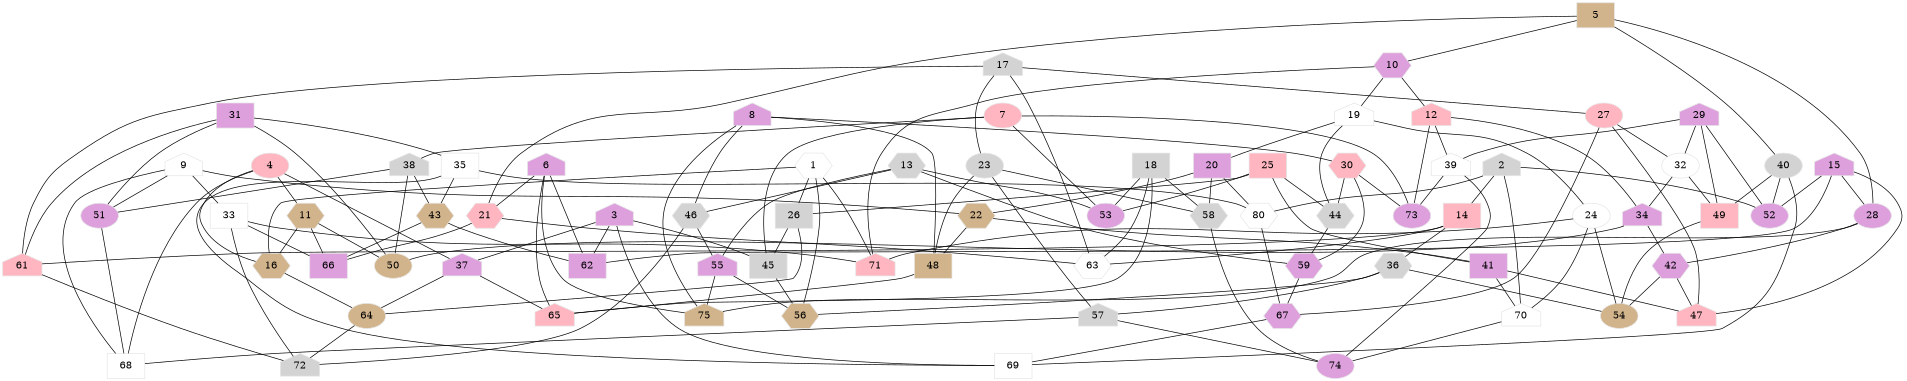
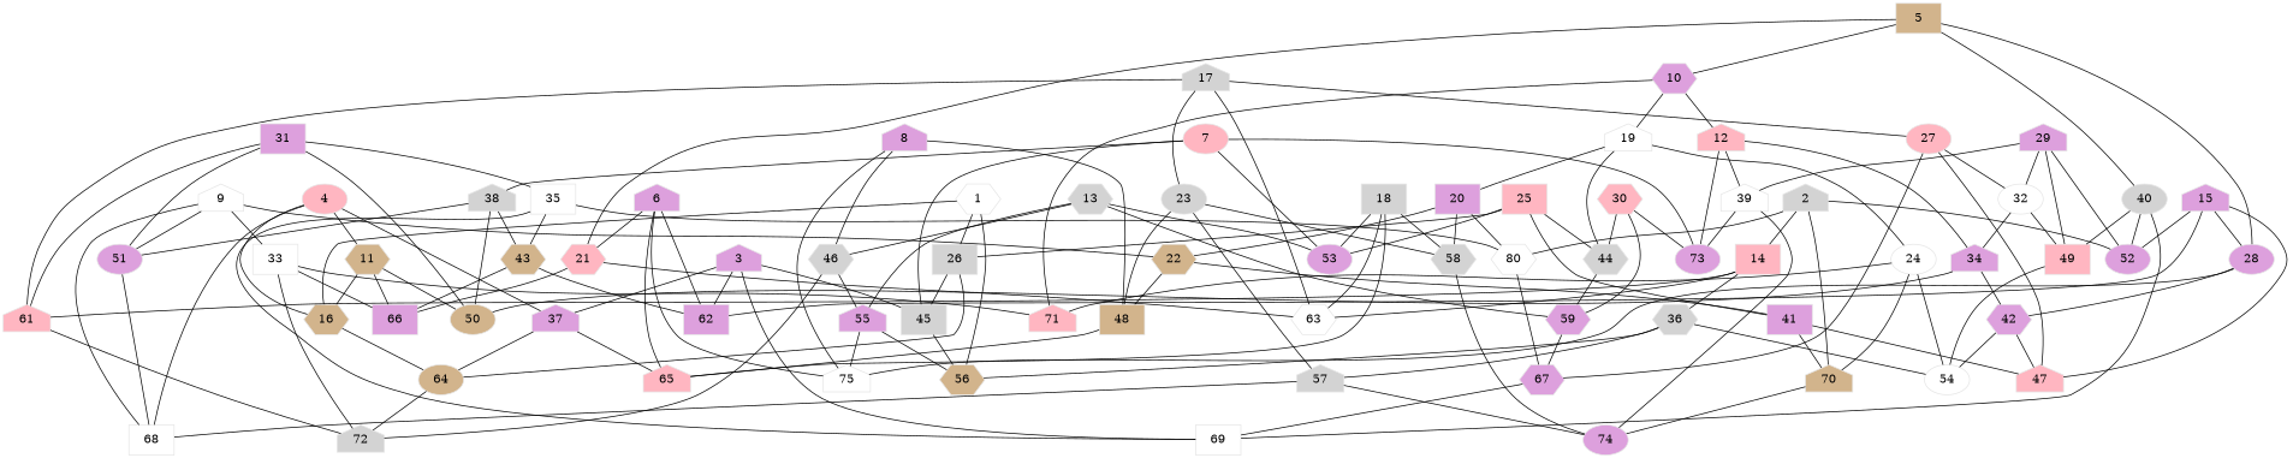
  graph {
    fontname="DejaVu Serif"
    node [color=gray90 fillcolor=plum fontname="DejaVu Serif" shape=house style=filled]
    edge [fontname="DejaVu Serif"]
    1 [fillcolor=white shape=hexagon]
    16 [fillcolor=tan shape=hexagon]
    26 [fillcolor=lightgrey shape=box]
    56 [fillcolor=tan shape=hexagon]
    71 [fillcolor=lightpink]
    64 [fillcolor=tan shape=ellipse]
    45 [fillcolor=lightgrey shape=box]
    2 [fillcolor=lightgrey]
    14 [fillcolor=lightpink shape=box]
    52 [shape=ellipse]
    n11 [fillcolor=white label=80 shape=hexagon]
-   70 [fillcolor=white]
+   70 [fillcolor=tan]
    36 [fillcolor=lightgrey shape=hexagon]
    61 [fillcolor=lightpink]
    63 [fillcolor=white shape=hexagon]
    67 [shape=hexagon]
    74 [shape=ellipse]
    3
    37
    62 [shape=box]
    69 [fillcolor=white shape=box]
    65 [fillcolor=lightpink]
    4 [fillcolor=lightpink shape=ellipse]
    11 [fillcolor=tan shape=hexagon]
    68 [fillcolor=white shape=box]
    50 [fillcolor=tan shape=ellipse]
    66 [shape=box]
    5 [fillcolor=tan shape=box]
    10 [shape=hexagon]
    21 [fillcolor=lightpink shape=hexagon]
    28 [shape=ellipse]
    40 [fillcolor=lightgrey shape=ellipse]
    12 [fillcolor=lightpink]
    19 [fillcolor=white]
-   75 [fillcolor=tan]
+   75 [fillcolor=white]
    42 [shape=hexagon]
    49 [fillcolor=lightpink shape=box]
    6
    7 [fillcolor=lightpink shape=ellipse]
    38 [fillcolor=lightgrey]
    53 [shape=ellipse]
    73 [shape=ellipse]
    51 [shape=ellipse]
    43 [fillcolor=tan shape=hexagon]
    8
    30 [fillcolor=lightpink shape=hexagon]
    46 [fillcolor=lightgrey shape=hexagon]
    48 [fillcolor=tan shape=box]
    59 [shape=hexagon]
    44 [fillcolor=lightgrey shape=hexagon]
    55
    72 [fillcolor=lightgrey]
    9 [fillcolor=white]
    22 [fillcolor=tan shape=hexagon]
    33 [fillcolor=white shape=box]
    41 [shape=box]
    34
    39 [fillcolor=white]
    20 [shape=box]
    24 [fillcolor=white shape=ellipse]
    13 [fillcolor=lightgrey shape=hexagon]
    57 [fillcolor=lightgrey]
-   54 [fillcolor=tan shape=ellipse]
+   54 [fillcolor=white shape=ellipse]
    15
    47 [fillcolor=lightpink]
    17 [fillcolor=lightgrey]
    23 [fillcolor=lightgrey shape=ellipse]
    27 [fillcolor=lightpink shape=ellipse]
    58 [fillcolor=lightgrey shape=hexagon]
    32 [fillcolor=white shape=ellipse]
    18 [fillcolor=lightgrey shape=box]
    25 [fillcolor=lightpink shape=box]
    29
    31 [shape=box]
    35 [fillcolor=white shape=box]
    1 -- 16
    1 -- 26
    1 -- 56
-   1 -- 71
    16 -- 64
    26 -- 64
    26 -- 45
    64 -- 72
    45 -- 56
    2 -- 14
    2 -- 52
    2 -- n11
    2 -- 70
    14 -- 36
    14 -- 61
    14 -- 63
    n11 -- 67
    70 -- 74
    36 -- 56
    36 -- 57
    36 -- 54
    61 -- 72
    67 -- 69
    3 -- 45
    3 -- 37
    3 -- 62
    3 -- 69
    37 -- 64
    37 -- 65
    4 -- 16
    4 -- 37
    4 -- 11
    4 -- 68
    11 -- 16
    11 -- 50
    11 -- 66
    5 -- 10
    5 -- 21
    5 -- 28
    5 -- 40
    10 -- 71
    10 -- 12
    10 -- 19
    21 -- 63
    21 -- 66
    28 -- 75
    28 -- 42
    40 -- 52
    40 -- 69
    40 -- 49
    12 -- 73
    12 -- 34
    12 -- 39
    19 -- 44
    19 -- 20
    19 -- 24
    42 -- 54
    42 -- 47
    49 -- 54
    6 -- 62
    6 -- 65
    6 -- 21
    6 -- 75
    7 -- 45
    7 -- 38
    7 -- 53
    7 -- 73
    38 -- 50
    38 -- 51
    38 -- 43
    51 -- 68
    43 -- 62
    43 -- 66
    8 -- 75
-   8 -- 30
    8 -- 46
    8 -- 48
    30 -- 73
    30 -- 59
    30 -- 44
    46 -- 55
    46 -- 72
    48 -- 65
    59 -- 67
    44 -- 59
    55 -- 56
    55 -- 75
    9 -- 68
    9 -- 51
    9 -- 22
    9 -- 33
    22 -- 48
    22 -- 41
    33 -- 71
    33 -- 66
    33 -- 72
    41 -- 70
    41 -- 47
    34 -- 50
    34 -- 42
    39 -- 74
    39 -- 73
    20 -- n11
    20 -- 22
    20 -- 58
    24 -- 71
    24 -- 70
    24 -- 54
    13 -- 53
    13 -- 46
    13 -- 59
    13 -- 55
    57 -- 74
    57 -- 68
    15 -- 52
    15 -- 62
    15 -- 28
    15 -- 47
    17 -- 61
    17 -- 63
    17 -- 23
    17 -- 27
    23 -- 48
    23 -- 57
    23 -- 58
    27 -- 67
    27 -- 47
    27 -- 32
    58 -- 74
    32 -- 49
    32 -- 34
    18 -- 63
    18 -- 65
    18 -- 53
    18 -- 58
    25 -- 26
    25 -- 53
    25 -- 44
    25 -- 41
    29 -- 52
    29 -- 49
    29 -- 39
    29 -- 32
    31 -- 61
    31 -- 50
    31 -- 51
    31 -- 35
    35 -- n11
    35 -- 69
    35 -- 43
  }
